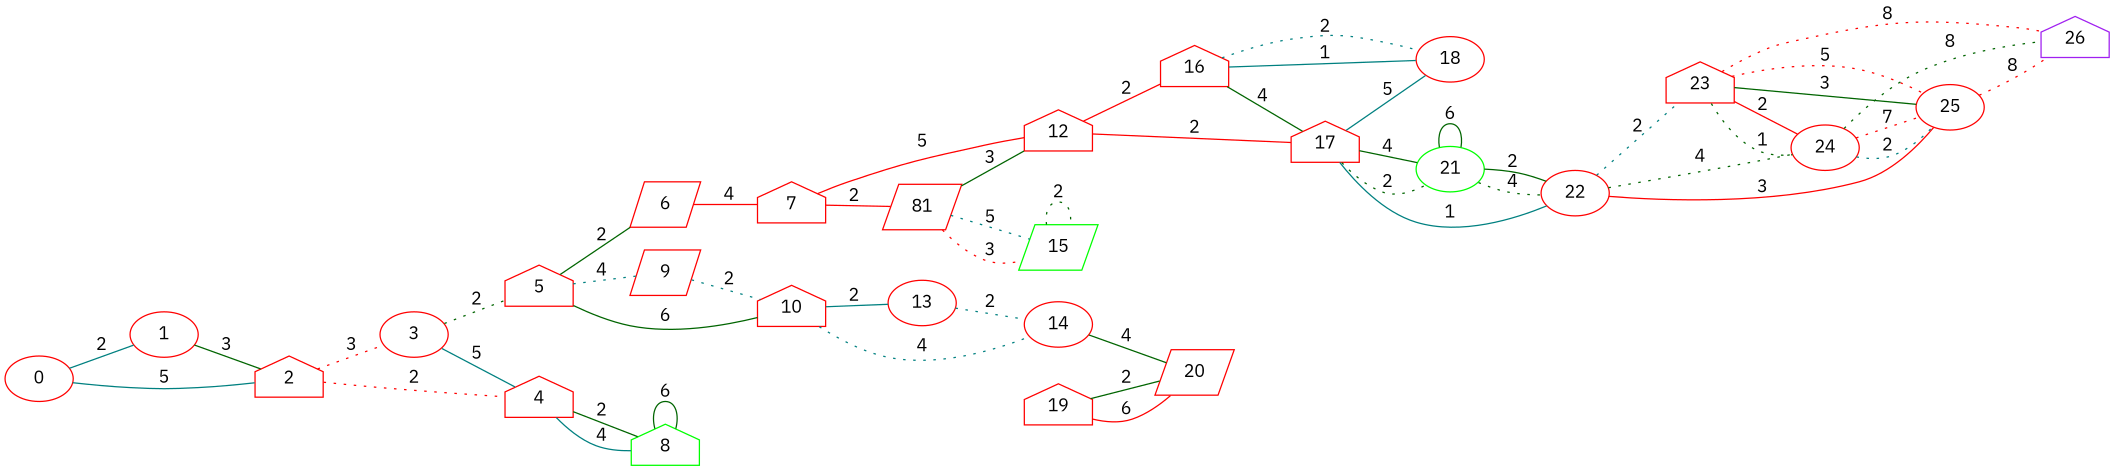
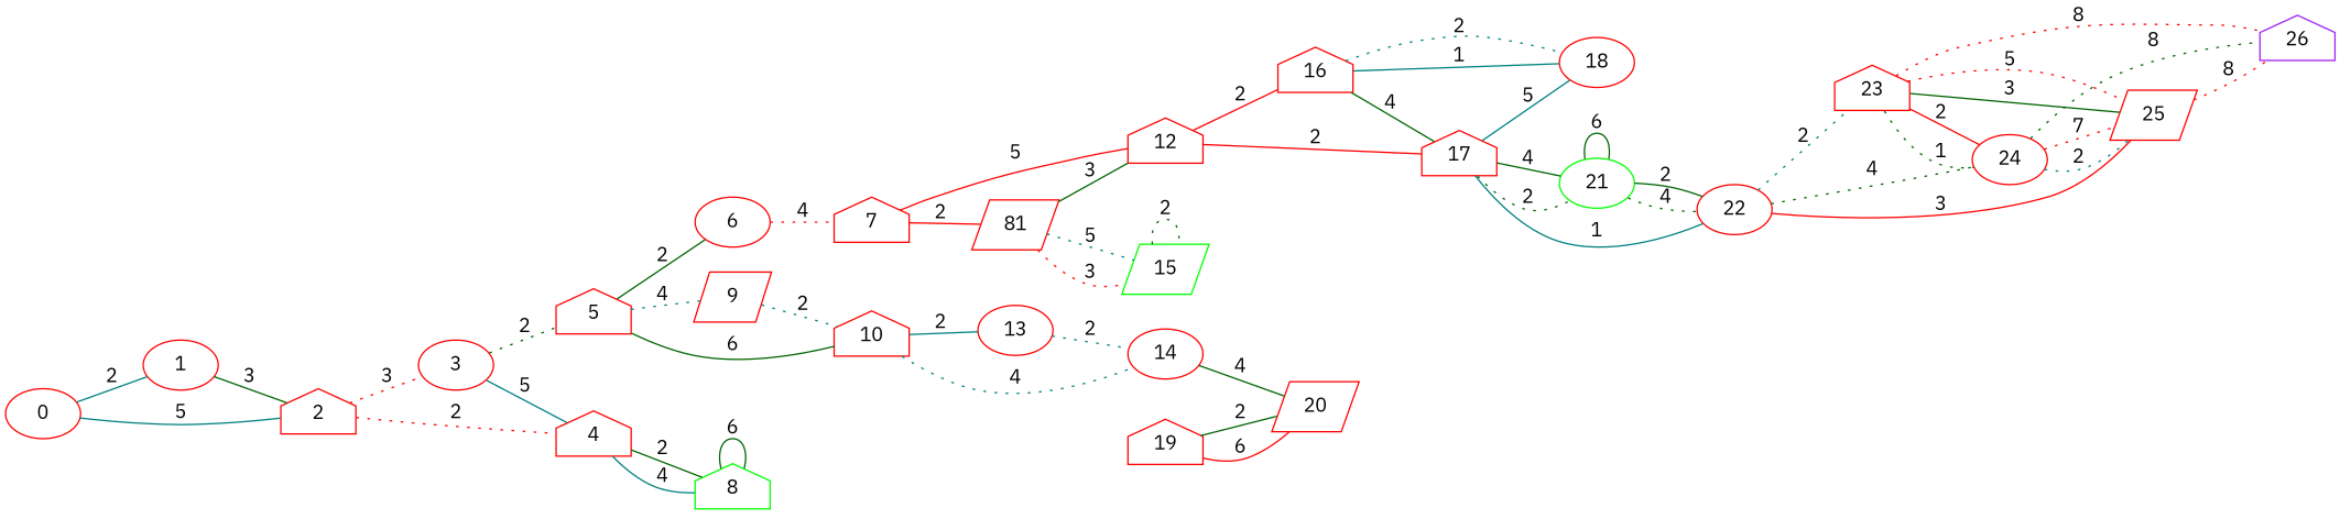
  graph {
    fontname="IBM Plex Sans"
    rankdir=LR
    node [color=red fontname="IBM Plex Sans" shape=house weight=1]
    edge [color=darkgreen fontname="IBM Plex Sans" style=solid]
    0 [shape=ellipse]
    1 [shape=ellipse]
    2
    3 [shape=ellipse]
    4
    5
    8 [color=green weight=2]
-   6 [shape=parallelogram]
+   6 [shape=ellipse]
    9 [shape=parallelogram]
    10
    7
    13 [shape=ellipse]
    14 [shape=ellipse]
    n14 [label=81 shape=parallelogram]
    12
    15 [color=green shape=parallelogram weight=2]
    16
    17
    20 [shape=parallelogram]
    18 [shape=ellipse]
    21 [color=green shape=ellipse weight=2]
    22 [shape=ellipse]
    19
    23
    24 [shape=ellipse]
-   25 [shape=ellipse]
+   25 [shape=parallelogram]
    26 [color=purple weight=4]
    0 -- 1 [color=teal label=2]
    0 -- 2 [color=teal label=5]
    1 -- 2 [label=3]
    2 -- 3 [color=red label=3 style=dotted]
    2 -- 4 [color=red label=2 style=dotted]
    3 -- 4 [color=teal label=5]
    3 -- 5 [label=2 style=dotted]
    4 -- 8 [color=teal label=4]
    4 -- 8 [label=2]
    5 -- 6 [label=2]
    5 -- 9 [color=teal label=4 style=dotted]
    5 -- 10 [label=6]
    8 -- 8 [label=6]
-   6 -- 7 [color=red label=4]
+   6 -- 7 [color=red label=4 style=dotted]
    9 -- 10 [color=teal label=2 style=dotted]
    10 -- 13 [color=teal label=2]
    10 -- 14 [color=teal label=4 style=dotted]
    7 -- n14 [color=red label=2]
    7 -- 12 [color=red label=5]
    13 -- 14 [color=teal label=2 style=dotted]
    14 -- 20 [label=4]
    n14 -- 12 [label=3]
    n14 -- 15 [color=red label=3 style=dotted]
    n14 -- 15 [color=teal label=5 style=dotted]
    12 -- 16 [color=red label=2]
    12 -- 17 [color=red label=2]
    15 -- 15 [label=2 style=dotted]
    16 -- 17 [label=4]
    16 -- 18 [color=teal label=1]
    16 -- 18 [color=teal label=2 style=dotted]
    17 -- 18 [color=teal label=5]
    17 -- 21 [label=2 style=dotted]
    17 -- 21 [label=4]
    17 -- 22 [color=teal label=1]
    21 -- 21 [label=6]
    21 -- 22 [label=4 style=dotted]
    21 -- 22 [label=2]
    22 -- 23 [color=teal label=2 style=dotted]
    22 -- 24 [label=4 style=dotted]
    22 -- 25 [color=red label=3]
    19 -- 20 [color=red label=6]
    19 -- 20 [label=2]
    23 -- 24 [label=1 style=dotted]
    23 -- 24 [color=red label=2]
    23 -- 25 [label=3]
    23 -- 25 [color=red label=5 style=dotted]
    23 -- 26 [color=red label=8 style=dotted]
    24 -- 25 [color=teal label=2 style=dotted]
    24 -- 25 [color=red label=7 style=dotted]
    24 -- 26 [label=8 style=dotted]
    25 -- 26 [color=red label=8 style=dotted]
  }
